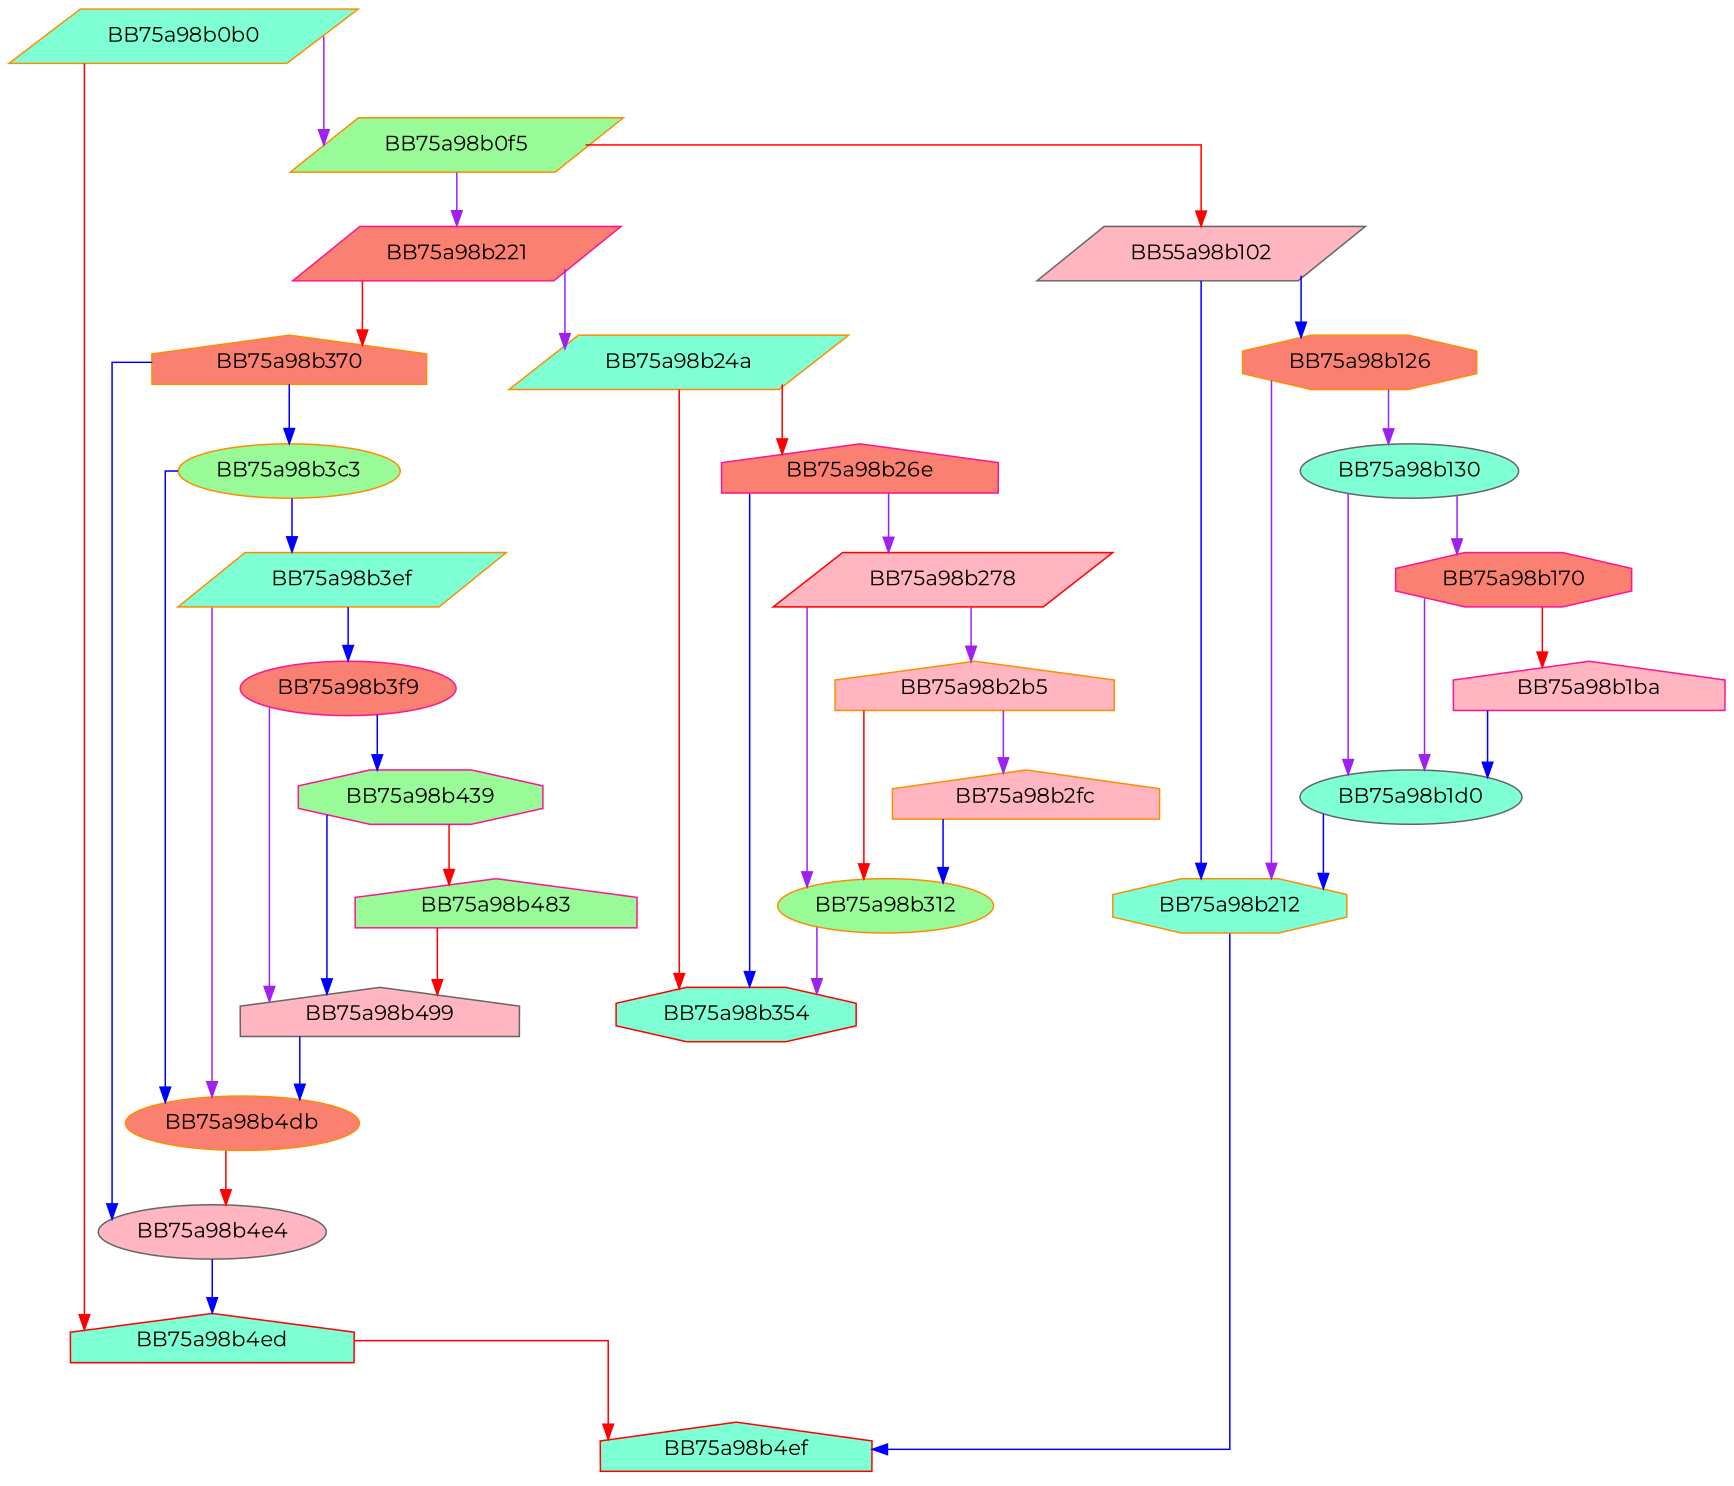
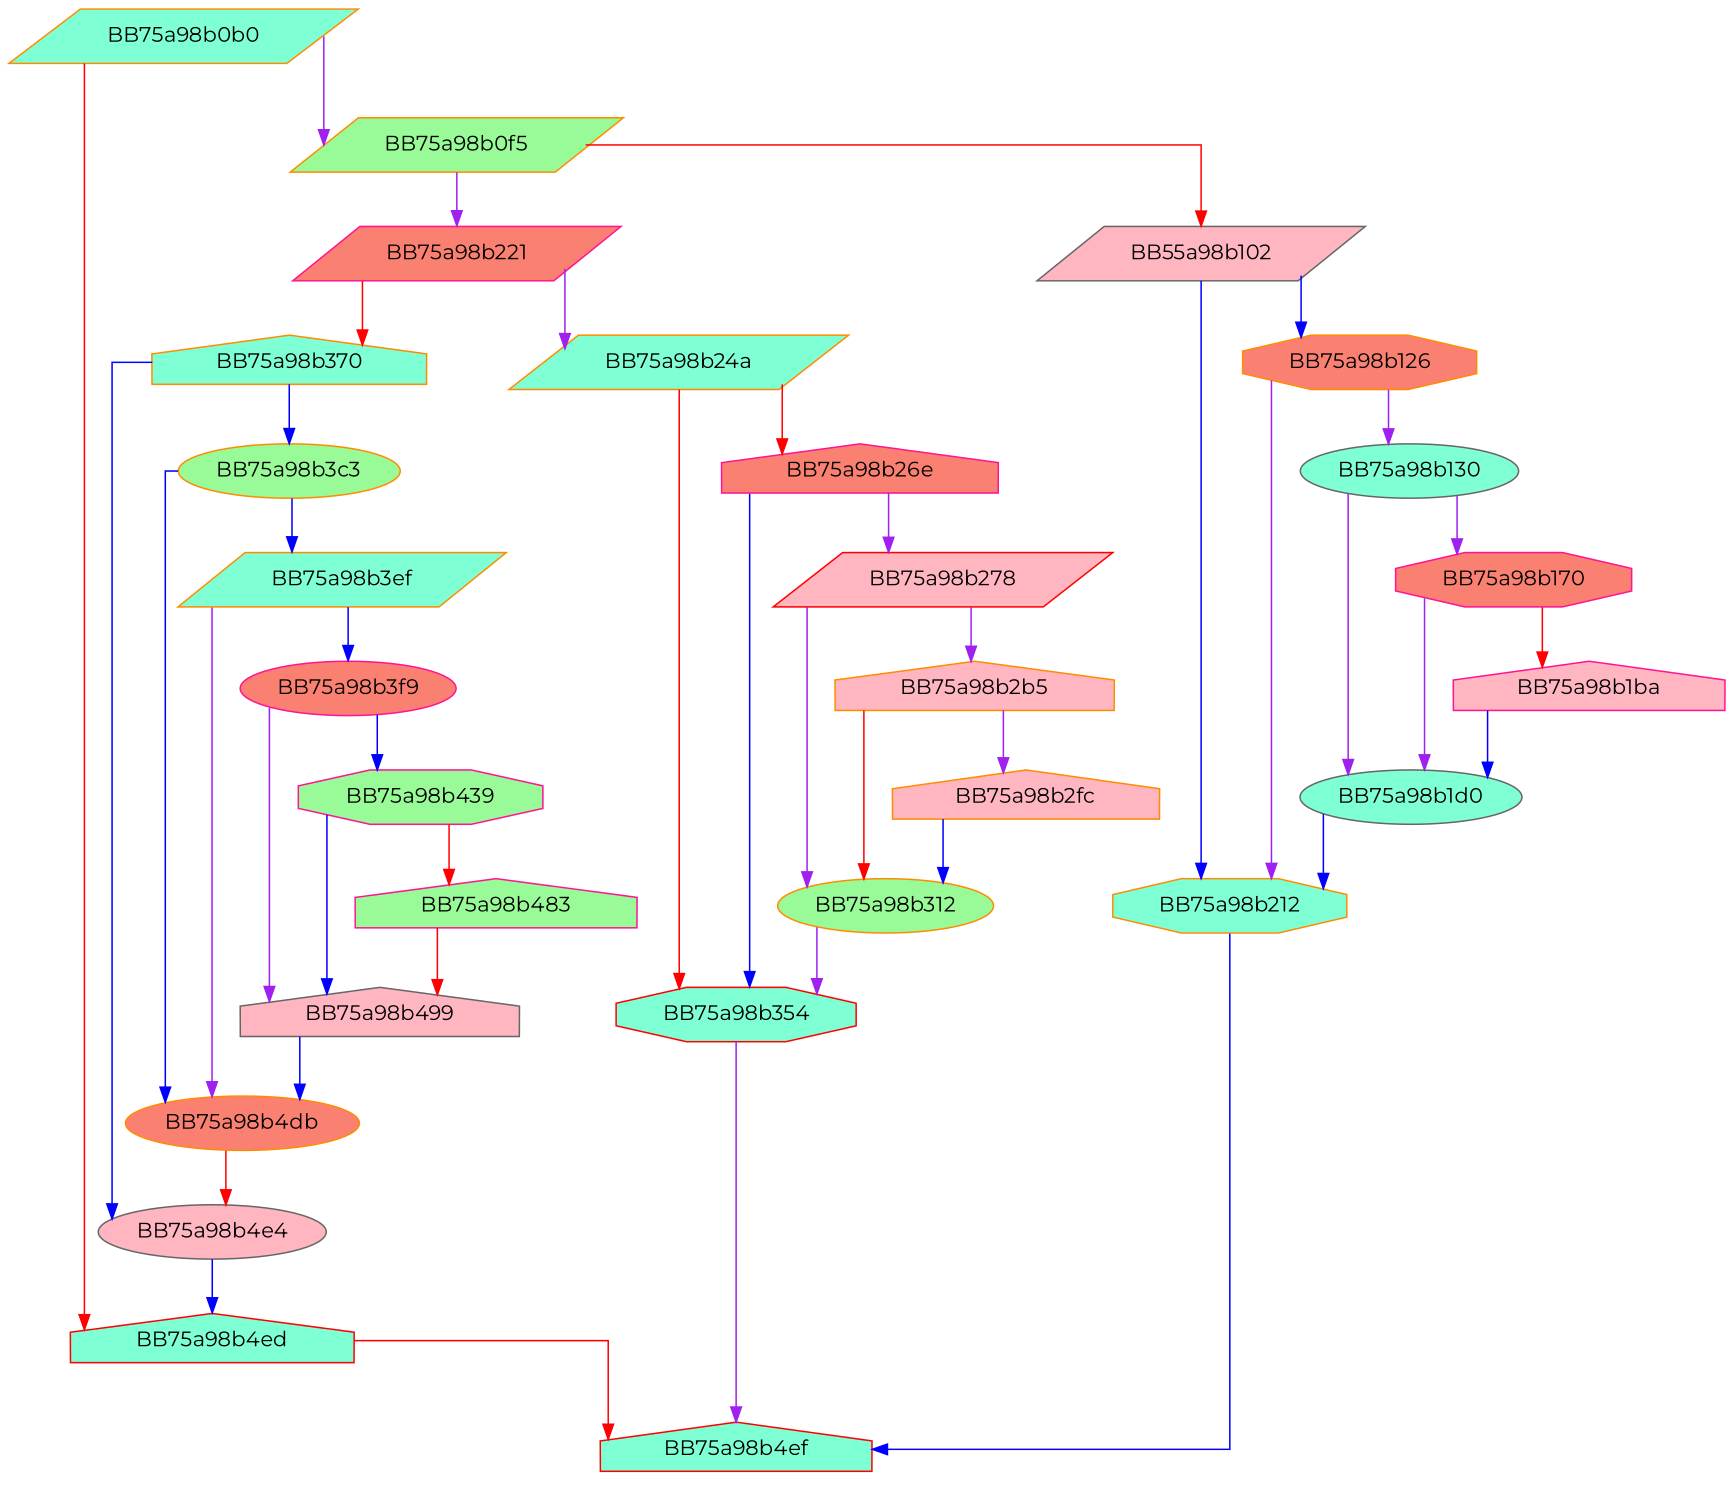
  digraph {
    fontname=Montserrat
    splines=ortho
    node [color=darkorange fillcolor=aquamarine fontname=Montserrat shape=house style=filled]
    edge [color=purple fontname=Montserrat]
    BB75a98b0b0 [shape=parallelogram]
    BB75a98b4ed [color=red]
    BB75a98b0f5 [fillcolor=palegreen shape=parallelogram]
    BB75a98b4ef [color=red]
    BB75a98b221 [color=deeppink fillcolor=salmon shape=parallelogram]
    n6 [color=gray40 fillcolor=lightpink label=BB55a98b102 shape=parallelogram]
-   BB75a98b370 [fillcolor=salmon]
+   BB75a98b370
    BB75a98b24a [shape=parallelogram]
    BB75a98b212 [shape=octagon]
    BB75a98b126 [fillcolor=salmon shape=octagon]
    BB75a98b4e4 [color=gray40 fillcolor=lightpink shape=ellipse]
    BB75a98b3c3 [fillcolor=palegreen shape=ellipse]
    BB75a98b354 [color=red shape=octagon]
    BB75a98b26e [color=deeppink fillcolor=salmon]
    BB75a98b130 [color=gray40 shape=ellipse]
    BB75a98b1d0 [color=gray40 shape=ellipse]
    BB75a98b170 [color=deeppink fillcolor=salmon shape=octagon]
    BB75a98b1ba [color=deeppink fillcolor=lightpink]
    BB75a98b4db [fillcolor=salmon shape=ellipse]
    BB75a98b3ef [shape=parallelogram]
    BB75a98b278 [color=red fillcolor=lightpink shape=parallelogram]
    BB75a98b312 [fillcolor=palegreen shape=ellipse]
    BB75a98b2b5 [fillcolor=lightpink]
    BB75a98b2fc [fillcolor=lightpink]
    BB75a98b3f9 [color=deeppink fillcolor=salmon shape=ellipse]
    BB75a98b499 [color=gray40 fillcolor=lightpink]
    BB75a98b439 [color=deeppink fillcolor=palegreen shape=octagon]
    BB75a98b483 [color=deeppink fillcolor=palegreen]
    BB75a98b0b0 -> BB75a98b4ed [color=red]
    BB75a98b0b0 -> BB75a98b0f5
    BB75a98b4ed -> BB75a98b4ef [color=red]
    BB75a98b0f5 -> BB75a98b221
    BB75a98b0f5 -> n6 [color=red]
    BB75a98b221 -> BB75a98b370 [color=red]
    BB75a98b221 -> BB75a98b24a
    n6 -> BB75a98b212 [color=blue]
    n6 -> BB75a98b126 [color=blue]
    BB75a98b370 -> BB75a98b4e4 [color=blue]
    BB75a98b370 -> BB75a98b3c3 [color=blue]
    BB75a98b24a -> BB75a98b354 [color=red]
    BB75a98b24a -> BB75a98b26e [color=red]
    BB75a98b212 -> BB75a98b4ef [color=blue]
    BB75a98b126 -> BB75a98b212
    BB75a98b126 -> BB75a98b130
    BB75a98b4e4 -> BB75a98b4ed [color=blue]
    BB75a98b3c3 -> BB75a98b4db [color=blue]
    BB75a98b3c3 -> BB75a98b3ef [color=blue]
+   BB75a98b354 -> BB75a98b4ef
    BB75a98b26e -> BB75a98b354 [color=blue]
    BB75a98b26e -> BB75a98b278
    BB75a98b130 -> BB75a98b1d0
    BB75a98b130 -> BB75a98b170
    BB75a98b1d0 -> BB75a98b212 [color=blue]
    BB75a98b170 -> BB75a98b1d0
    BB75a98b170 -> BB75a98b1ba [color=red]
    BB75a98b1ba -> BB75a98b1d0 [color=blue]
    BB75a98b4db -> BB75a98b4e4 [color=red]
    BB75a98b3ef -> BB75a98b4db
    BB75a98b3ef -> BB75a98b3f9 [color=blue]
    BB75a98b278 -> BB75a98b312
    BB75a98b278 -> BB75a98b2b5
    BB75a98b312 -> BB75a98b354
    BB75a98b2b5 -> BB75a98b312 [color=red]
    BB75a98b2b5 -> BB75a98b2fc
    BB75a98b2fc -> BB75a98b312 [color=blue]
    BB75a98b3f9 -> BB75a98b499
    BB75a98b3f9 -> BB75a98b439 [color=blue]
    BB75a98b499 -> BB75a98b4db [color=blue]
    BB75a98b439 -> BB75a98b499 [color=blue]
    BB75a98b439 -> BB75a98b483 [color=red]
    BB75a98b483 -> BB75a98b499 [color=red]
  }
